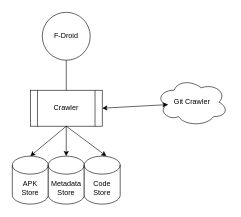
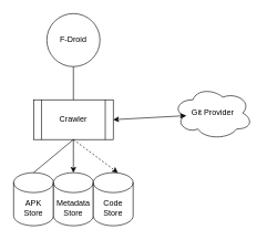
  <mxCell id="0" />
  <mxCell id="1" parent="0" />
  <mxCell id="2" value="Crawler" style="shape=process;whiteSpace=wrap;html=1;backgroundOutline=1;" vertex="1" parent="1"><mxGeometry x="50" y="150" width="120" height="60" as="geometry" /></mxCell>
  <mxCell id="3" value="F-Droid" style="ellipse;whiteSpace=wrap;html=1;aspect=fixed;" vertex="1" parent="1"><mxGeometry x="70" y="20" width="80" height="80" as="geometry" /></mxCell>
- <mxCell id="4" value="Git Crawler" style="ellipse;shape=cloud;whiteSpace=wrap;html=1;" vertex="1" parent="1"><mxGeometry x="260" y="130" width="120" height="80" as="geometry" /></mxCell>
+ <mxCell id="4" value="Git Provider" style="ellipse;shape=cloud;whiteSpace=wrap;html=1;" vertex="1" parent="1"><mxGeometry x="260" y="130" width="120" height="80" as="geometry" /></mxCell>
  <mxCell id="5" value="" style="endArrow=none;html=1;entryX=0.5;entryY=1;entryDx=0;entryDy=0;" edge="1" parent="1" source="2" target="3"><mxGeometry width="50" height="50" relative="1" as="geometry"><mxPoint x="310" y="330" as="sourcePoint" /><mxPoint x="360" y="280" as="targetPoint" /></mxGeometry></mxCell>
  <mxCell id="6" value="" style="endArrow=classic;startArrow=classic;html=1;exitX=1;exitY=0.5;exitDx=0;exitDy=0;entryX=0.16;entryY=0.55;entryDx=0;entryDy=0;entryPerimeter=0;" edge="1" parent="1" source="2" target="4"><mxGeometry width="50" height="50" relative="1" as="geometry"><mxPoint x="310" y="330" as="sourcePoint" /><mxPoint x="360" y="280" as="targetPoint" /></mxGeometry></mxCell>
  <mxCell id="7" value="APK&lt;br&gt;Store" style="shape=cylinder3;whiteSpace=wrap;html=1;boundedLbl=1;backgroundOutline=1;size=15;" vertex="1" parent="1"><mxGeometry x="20" y="260" width="60" height="80" as="geometry" /></mxCell>
  <mxCell id="8" value="Metadata&lt;br&gt;Store" style="shape=cylinder3;whiteSpace=wrap;html=1;boundedLbl=1;backgroundOutline=1;size=15;" vertex="1" parent="1"><mxGeometry x="80" y="260" width="60" height="80" as="geometry" /></mxCell>
  <mxCell id="9" value="Code&lt;br&gt;Store" style="shape=cylinder3;whiteSpace=wrap;html=1;boundedLbl=1;backgroundOutline=1;size=15;" vertex="1" parent="1"><mxGeometry x="140" y="260" width="60" height="80" as="geometry" /></mxCell>
- <mxCell id="10" value="" style="endArrow=classic;html=1;exitX=0.5;exitY=1;exitDx=0;exitDy=0;entryX=0.5;entryY=0;entryDx=0;entryDy=0;entryPerimeter=0;" edge="1" parent="1" source="2" target="7"><mxGeometry width="50" height="50" relative="1" as="geometry"><mxPoint x="310" y="300" as="sourcePoint" /><mxPoint x="360" y="250" as="targetPoint" /></mxGeometry></mxCell>
+ <mxCell id="10" value="" style="endArrow=none;html=1;exitX=0.5;exitY=1;exitDx=0;exitDy=0;entryX=0.5;entryY=0;entryDx=0;entryDy=0;entryPerimeter=0;" edge="1" parent="1" source="2" target="7"><mxGeometry width="50" height="50" relative="1" as="geometry"><mxPoint x="310" y="300" as="sourcePoint" /><mxPoint x="360" y="250" as="targetPoint" /></mxGeometry></mxCell>
  <mxCell id="11" value="" style="endArrow=classic;html=1;exitX=0.5;exitY=1;exitDx=0;exitDy=0;" edge="1" parent="1" source="2" target="8"><mxGeometry width="50" height="50" relative="1" as="geometry"><mxPoint x="310" y="300" as="sourcePoint" /><mxPoint x="360" y="250" as="targetPoint" /></mxGeometry></mxCell>
- <mxCell id="12" value="" style="endArrow=classic;html=1;exitX=0.5;exitY=1;exitDx=0;exitDy=0;entryX=0.617;entryY=0;entryDx=0;entryDy=0;entryPerimeter=0;" edge="1" parent="1" source="2" target="9"><mxGeometry width="50" height="50" relative="1" as="geometry"><mxPoint x="310" y="300" as="sourcePoint" /><mxPoint x="360" y="250" as="targetPoint" /></mxGeometry></mxCell>
+ <mxCell id="12" value="" style="endArrow=classic;html=1;exitX=0.5;exitY=1;exitDx=0;exitDy=0;entryX=0.617;entryY=0;entryDx=0;entryDy=0;entryPerimeter=0;dashed=1;" edge="1" parent="1" source="2" target="9"><mxGeometry width="50" height="50" relative="1" as="geometry"><mxPoint x="310" y="300" as="sourcePoint" /><mxPoint x="360" y="250" as="targetPoint" /></mxGeometry></mxCell>
